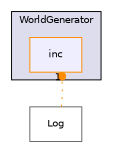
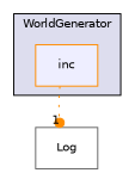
  digraph {
    compound=true
    node [fontname=Helvetica fontsize=10 shape=box style=filled]
    n1 [fillcolor="#eeeeff" label=inc pencolor=black color=darkorange]
    n2 [color=gray40 fillcolor=white label=Log]
    subgraph cluster_1 {
      bgcolor="#ddddee"
      fontname=Helvetica
      fontsize=10
      label=WorldGenerator
      pencolor=black
      n1
    }
-   n2 -> n1 [headlabel=1 labeldistance=1.5 labelfontname=Helvetica labelfontsize=10 color=darkorange style=dotted arrowhead=dot]
+   n1 -> n2 [headlabel=1 labeldistance=1.5 labelfontname=Helvetica labelfontsize=10 color=darkorange style=dotted arrowhead=dot]
  }
